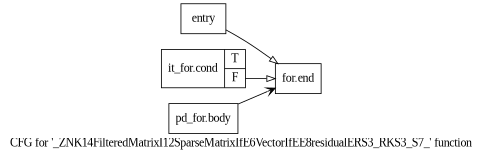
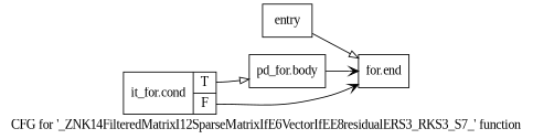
  digraph {
    fontname="Liberation Serif"
    label="CFG for '_ZNK14FilteredMatrixI12SparseMatrixIfE6VectorIfEE8residualERS3_RKS3_S7_' function"
    rankdir=LR
    node [fontname="Liberation Serif" shape=record]
    edge [arrowhead=onormal fontname="Liberation Serif"]
    n1 [label="{entry}"]
    n2 [label="{for.end}"]
    n3 [label="{it_for.cond|{<s0>T|<s1>F}}"]
    n4 [label="{pd_for.body}"]
    n1 -> n2
-   n3 -> n2 [tailport=s1]
+   n3 -> n2 [arrowhead=vee tailport=s1]
+   n3 -> n4 [tailport=s0]
    n4 -> n2 [arrowhead=vee]
  }
